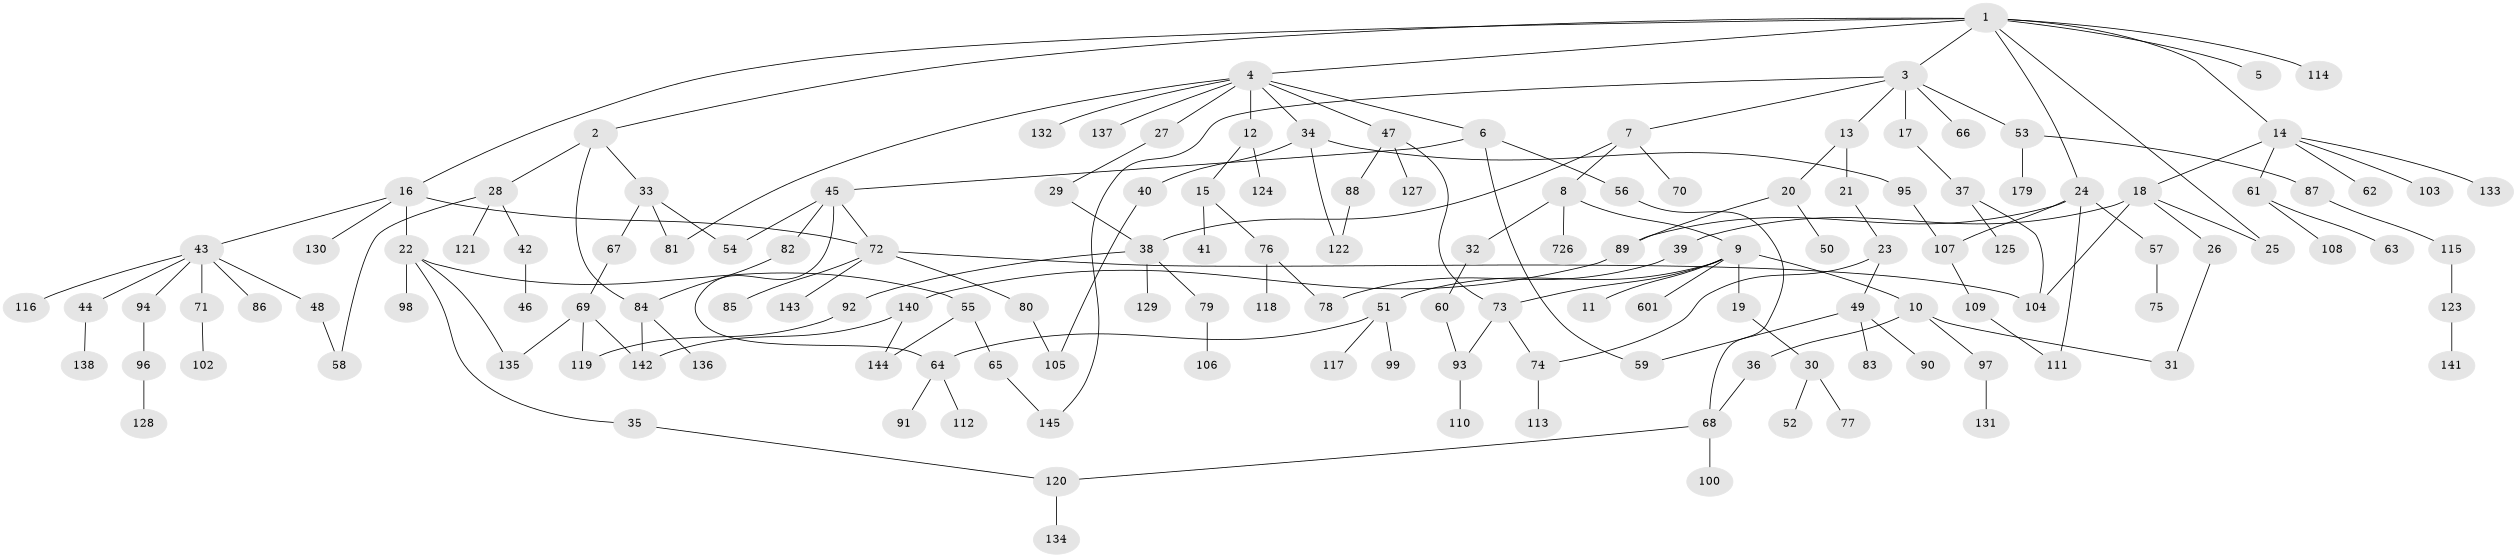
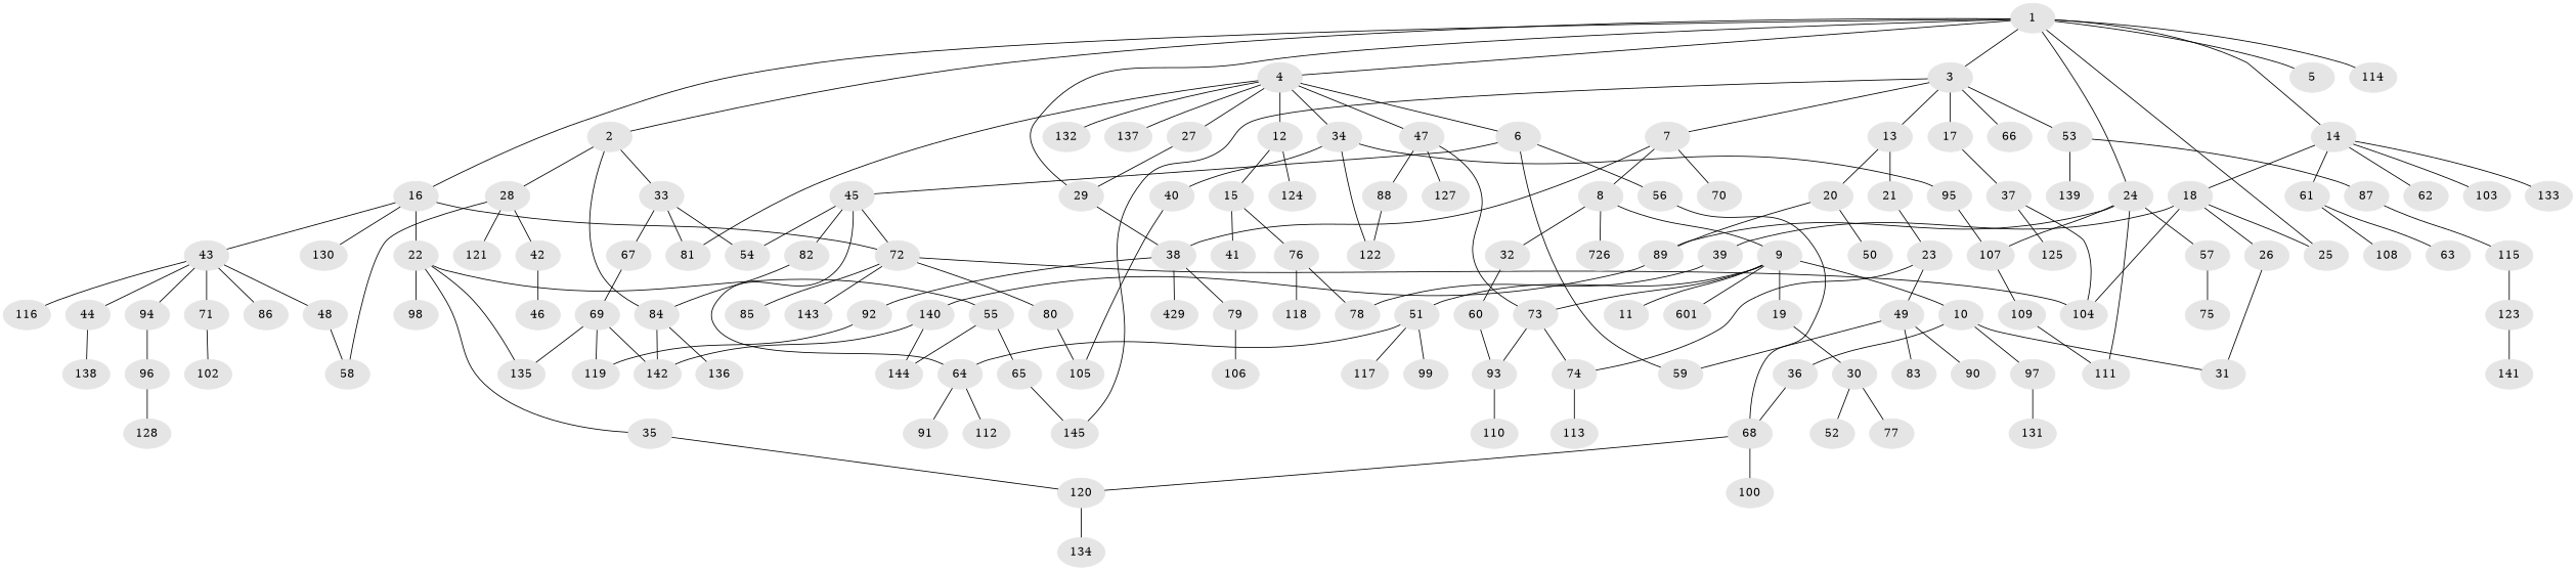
  graph {
    node [color=gray90 style=filled]
    1
    2
    3
    4
    5
    14
    16
    24
    25
    29
    114
    28
    33
    84
    7
    13
    17
    53
    66
    145
    6
    12
    27
    34
    47
    81
    132
    137
    18
    61
    62
    103
    133
    22
    43
    72
    130
    89
    57
    107
    111
    38
    42
    58
    121
    54
    67
    142
    136
    8
    70
    20
    21
    37
    87
-   139 [label=179]
+   139
    45
    56
    59
    15
    124
    40
    95
    122
    73
    88
    127
    64
    82
    68
    9
    32
    n73 [label=726]
    79
    92
-   129
+   129 [label=429]
    10
    11
    19
    51
    n81 [label=601]
    60
    31
    36
    97
    30
    99
    117
    74
    93
    131
    41
    76
    50
    23
    26
    39
    104
    63
    108
    78
    118
    35
    55
    98
    135
    44
    48
    71
    86
    94
    116
    80
    85
    143
    125
    52
    77
    140
    49
    120
    65
    144
    83
    90
    113
    75
    109
    46
    69
    105
    134
    100
    106
    119
    138
    102
    96
    91
    112
    115
    110
    123
    128
    141
    1 -- 2
    1 -- 3
    1 -- 4
    1 -- 5
    1 -- 14
    1 -- 16
    1 -- 24
    1 -- 25
+   1 -- 29
    1 -- 114
    2 -- 28
    2 -- 33
    2 -- 84
    3 -- 7
    3 -- 13
    3 -- 17
    3 -- 53
    3 -- 66
    3 -- 145
    4 -- 6
    4 -- 12
    4 -- 27
    4 -- 34
    4 -- 47
    4 -- 81
    4 -- 132
    4 -- 137
    14 -- 18
    14 -- 61
    14 -- 62
    14 -- 103
    14 -- 133
    16 -- 22
    16 -- 43
    16 -- 72
    16 -- 130
    24 -- 89
    24 -- 57
    24 -- 107
    24 -- 111
    29 -- 38
    28 -- 42
    28 -- 58
    28 -- 121
    33 -- 81
    33 -- 54
    33 -- 67
    84 -- 142
    84 -- 136
    7 -- 38
    7 -- 8
    7 -- 70
    13 -- 20
    13 -- 21
    17 -- 37
    53 -- 87
    53 -- 139
    6 -- 45
    6 -- 56
    6 -- 59
    12 -- 15
    12 -- 124
    27 -- 29
    34 -- 40
    34 -- 95
    34 -- 122
    47 -- 73
    47 -- 88
    47 -- 127
    18 -- 25
    18 -- 26
    18 -- 39
    18 -- 104
    61 -- 63
    61 -- 108
    22 -- 35
    22 -- 55
    22 -- 98
    22 -- 135
    43 -- 44
    43 -- 48
    43 -- 71
    43 -- 86
    43 -- 94
    43 -- 116
    72 -- 104
    72 -- 80
    72 -- 85
    72 -- 143
    89 -- 140
    57 -- 75
    107 -- 109
    38 -- 79
    38 -- 92
    38 -- 129
    42 -- 46
    67 -- 69
    8 -- 9
    8 -- 32
    8 -- n73
    20 -- 89
    20 -- 50
    21 -- 23
    37 -- 104
    37 -- 125
    87 -- 115
    45 -- 72
    45 -- 54
    45 -- 64
    45 -- 82
    56 -- 68
    15 -- 41
    15 -- 76
    40 -- 105
    95 -- 107
    73 -- 74
    73 -- 93
    88 -- 122
    64 -- 91
    64 -- 112
    82 -- 84
    68 -- 120
    68 -- 100
    9 -- 73
    9 -- 10
    9 -- 11
    9 -- 19
    9 -- 51
    9 -- n81
    32 -- 60
    79 -- 106
    92 -- 119
    10 -- 31
    10 -- 36
    10 -- 97
    19 -- 30
    51 -- 64
    51 -- 99
    51 -- 117
    60 -- 93
    36 -- 68
    97 -- 131
    30 -- 52
    30 -- 77
    74 -- 113
    93 -- 110
    76 -- 78
    76 -- 118
    23 -- 74
    23 -- 49
    26 -- 31
    39 -- 78
    35 -- 120
    55 -- 65
    55 -- 144
    44 -- 138
    48 -- 58
    71 -- 102
    94 -- 96
    80 -- 105
    140 -- 142
    140 -- 144
    49 -- 59
    49 -- 83
    49 -- 90
    120 -- 134
    65 -- 145
    109 -- 111
    69 -- 142
    69 -- 135
    69 -- 119
    96 -- 128
    115 -- 123
    123 -- 141
  }
